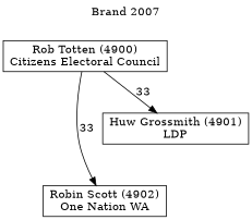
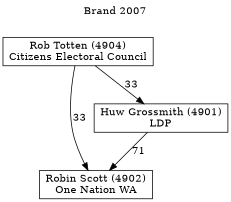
  digraph {
    label="Brand 2007"
    labelloc=t
    mclimit=10
    node [shape=box]
    n1 [label="Robin Scott (4902)\nOne Nation WA"]
    n2 [label="Huw Grossmith (4901)\nLDP"]
-   n3 [label="Rob Totten (4900)\nCitizens Electoral Council"]
+   n3 [label="Rob Totten (4904)\nCitizens Electoral Council"]
+   n2 -> n1 [label=71]
    n3 -> n1 [label=33]
    n3 -> n2 [label=33]
  }
